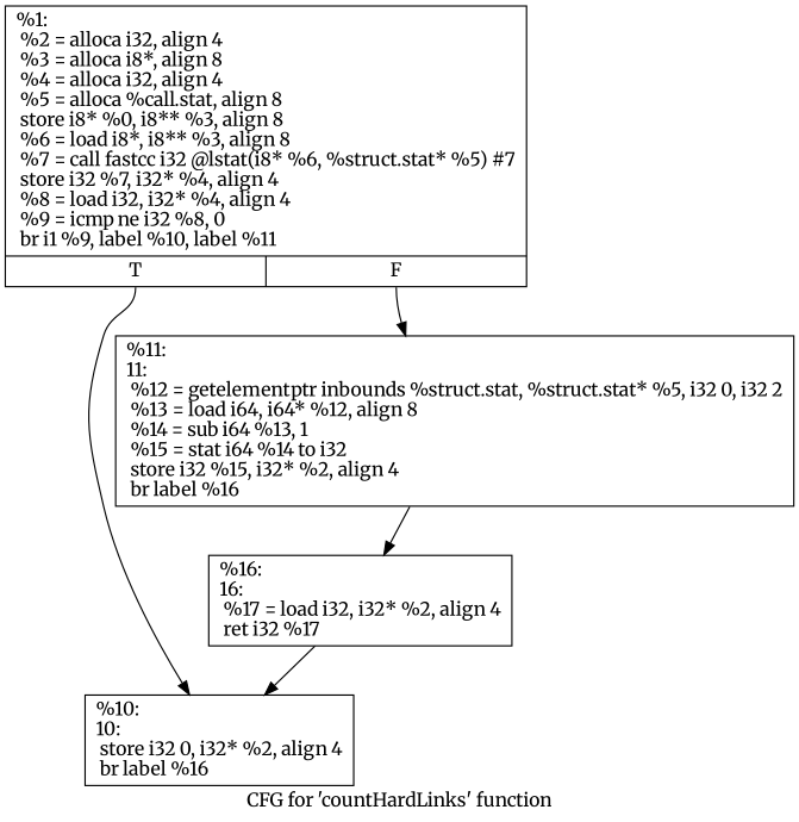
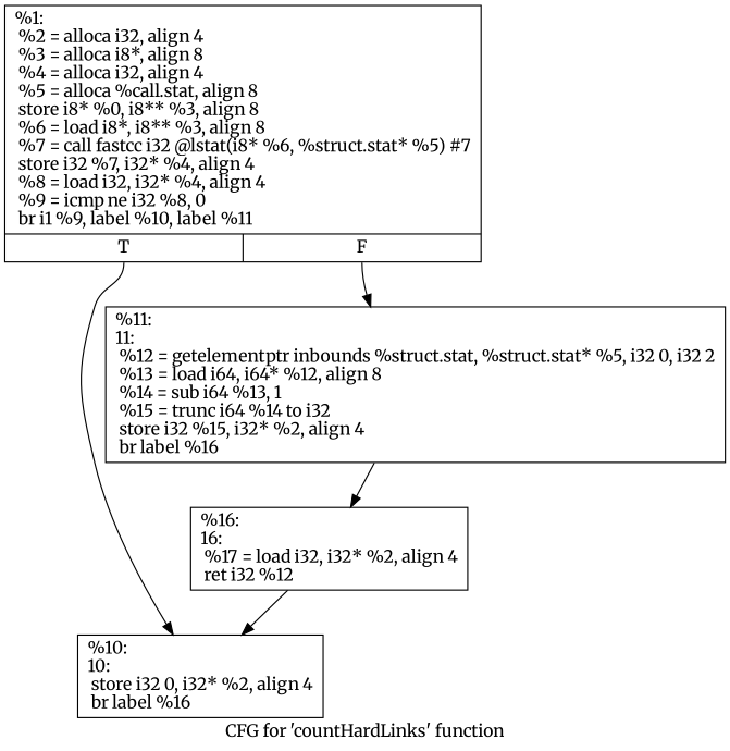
  digraph {
    fontname=Merriweather
    label="CFG for 'countHardLinks' function"
    node [fontname=Merriweather shape=record]
    edge [fontname=Merriweather]
    n1 [label="{%1:\l  %2 = alloca i32, align 4\l  %3 = alloca i8*, align 8\l  %4 = alloca i32, align 4\l  %5 = alloca %call.stat, align 8\l  store i8* %0, i8** %3, align 8\l  %6 = load i8*, i8** %3, align 8\l  %7 = call fastcc i32 @lstat(i8* %6, %struct.stat* %5) #7\l  store i32 %7, i32* %4, align 4\l  %8 = load i32, i32* %4, align 4\l  %9 = icmp ne i32 %8, 0\l  br i1 %9, label %10, label %11\l|{<s0>T|<s1>F}}"]
    n2 [label="{%10:\l10:                                               \l  store i32 0, i32* %2, align 4\l  br label %16\l}"]
-   n3 [label="{%11:\l11:                                               \l  %12 = getelementptr inbounds %struct.stat, %struct.stat* %5, i32 0, i32 2\l  %13 = load i64, i64* %12, align 8\l  %14 = sub i64 %13, 1\l  %15 = stat i64 %14 to i32\l  store i32 %15, i32* %2, align 4\l  br label %16\l}"]
-   n4 [label="{%16:\l16:                                               \l  %17 = load i32, i32* %2, align 4\l  ret i32 %17\l}"]
+   n3 [label="{%11:\l11:                                               \l  %12 = getelementptr inbounds %struct.stat, %struct.stat* %5, i32 0, i32 2\l  %13 = load i64, i64* %12, align 8\l  %14 = sub i64 %13, 1\l  %15 = trunc i64 %14 to i32\l  store i32 %15, i32* %2, align 4\l  br label %16\l}"]
+   n4 [label="{%16:\l16:                                               \l  %17 = load i32, i32* %2, align 4\l  ret i32 %12\l}"]
    n1 -> n2 [tailport=s0]
    n1 -> n3 [tailport=s1]
    n3 -> n4
    n4 -> n2
  }
